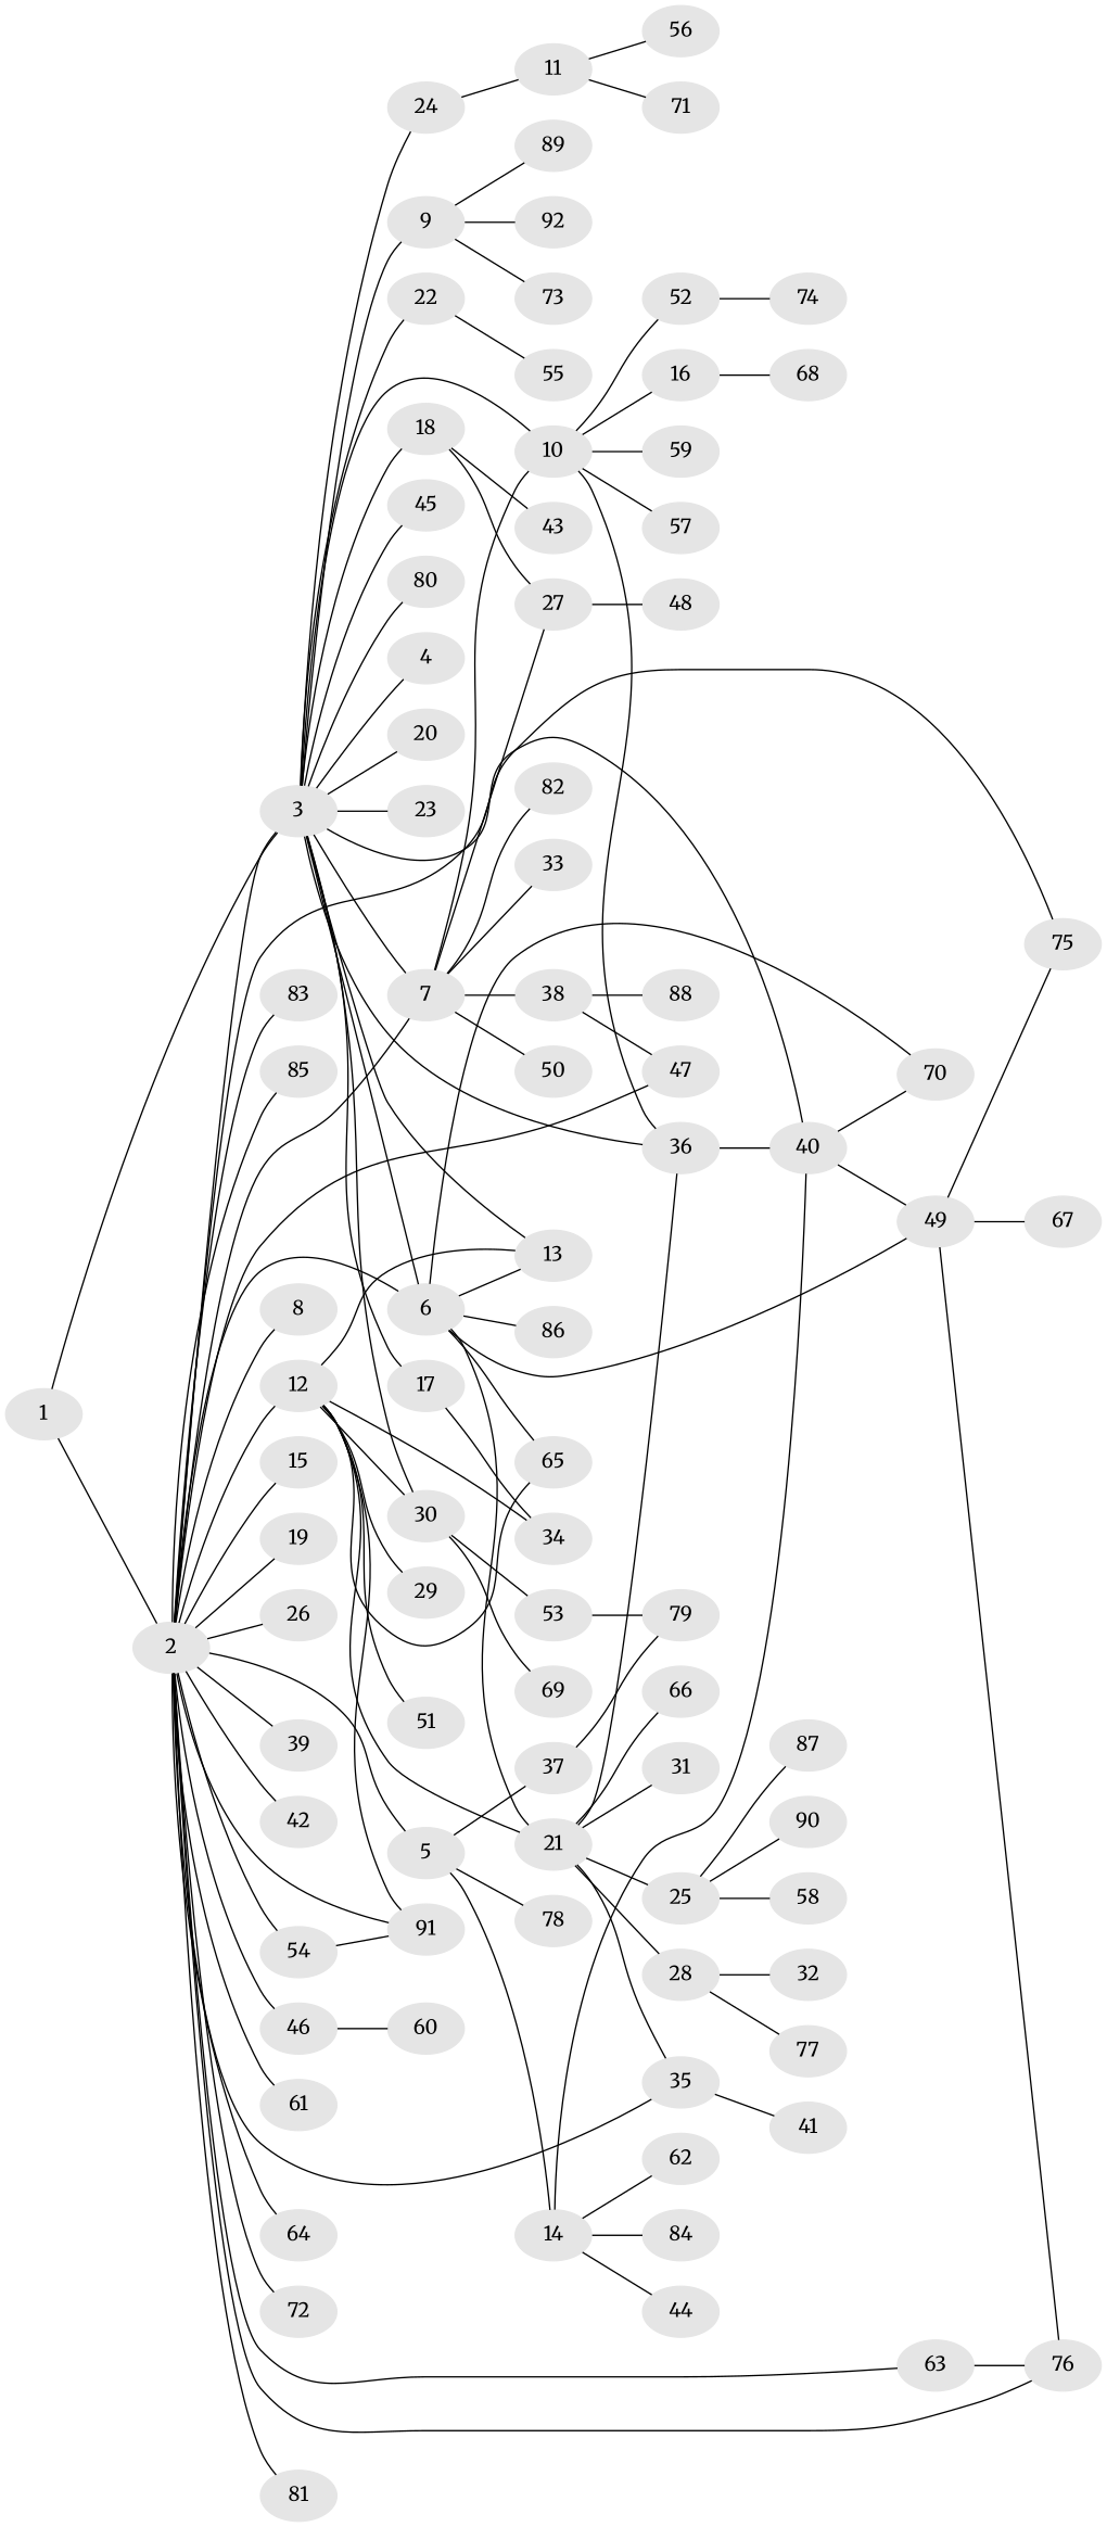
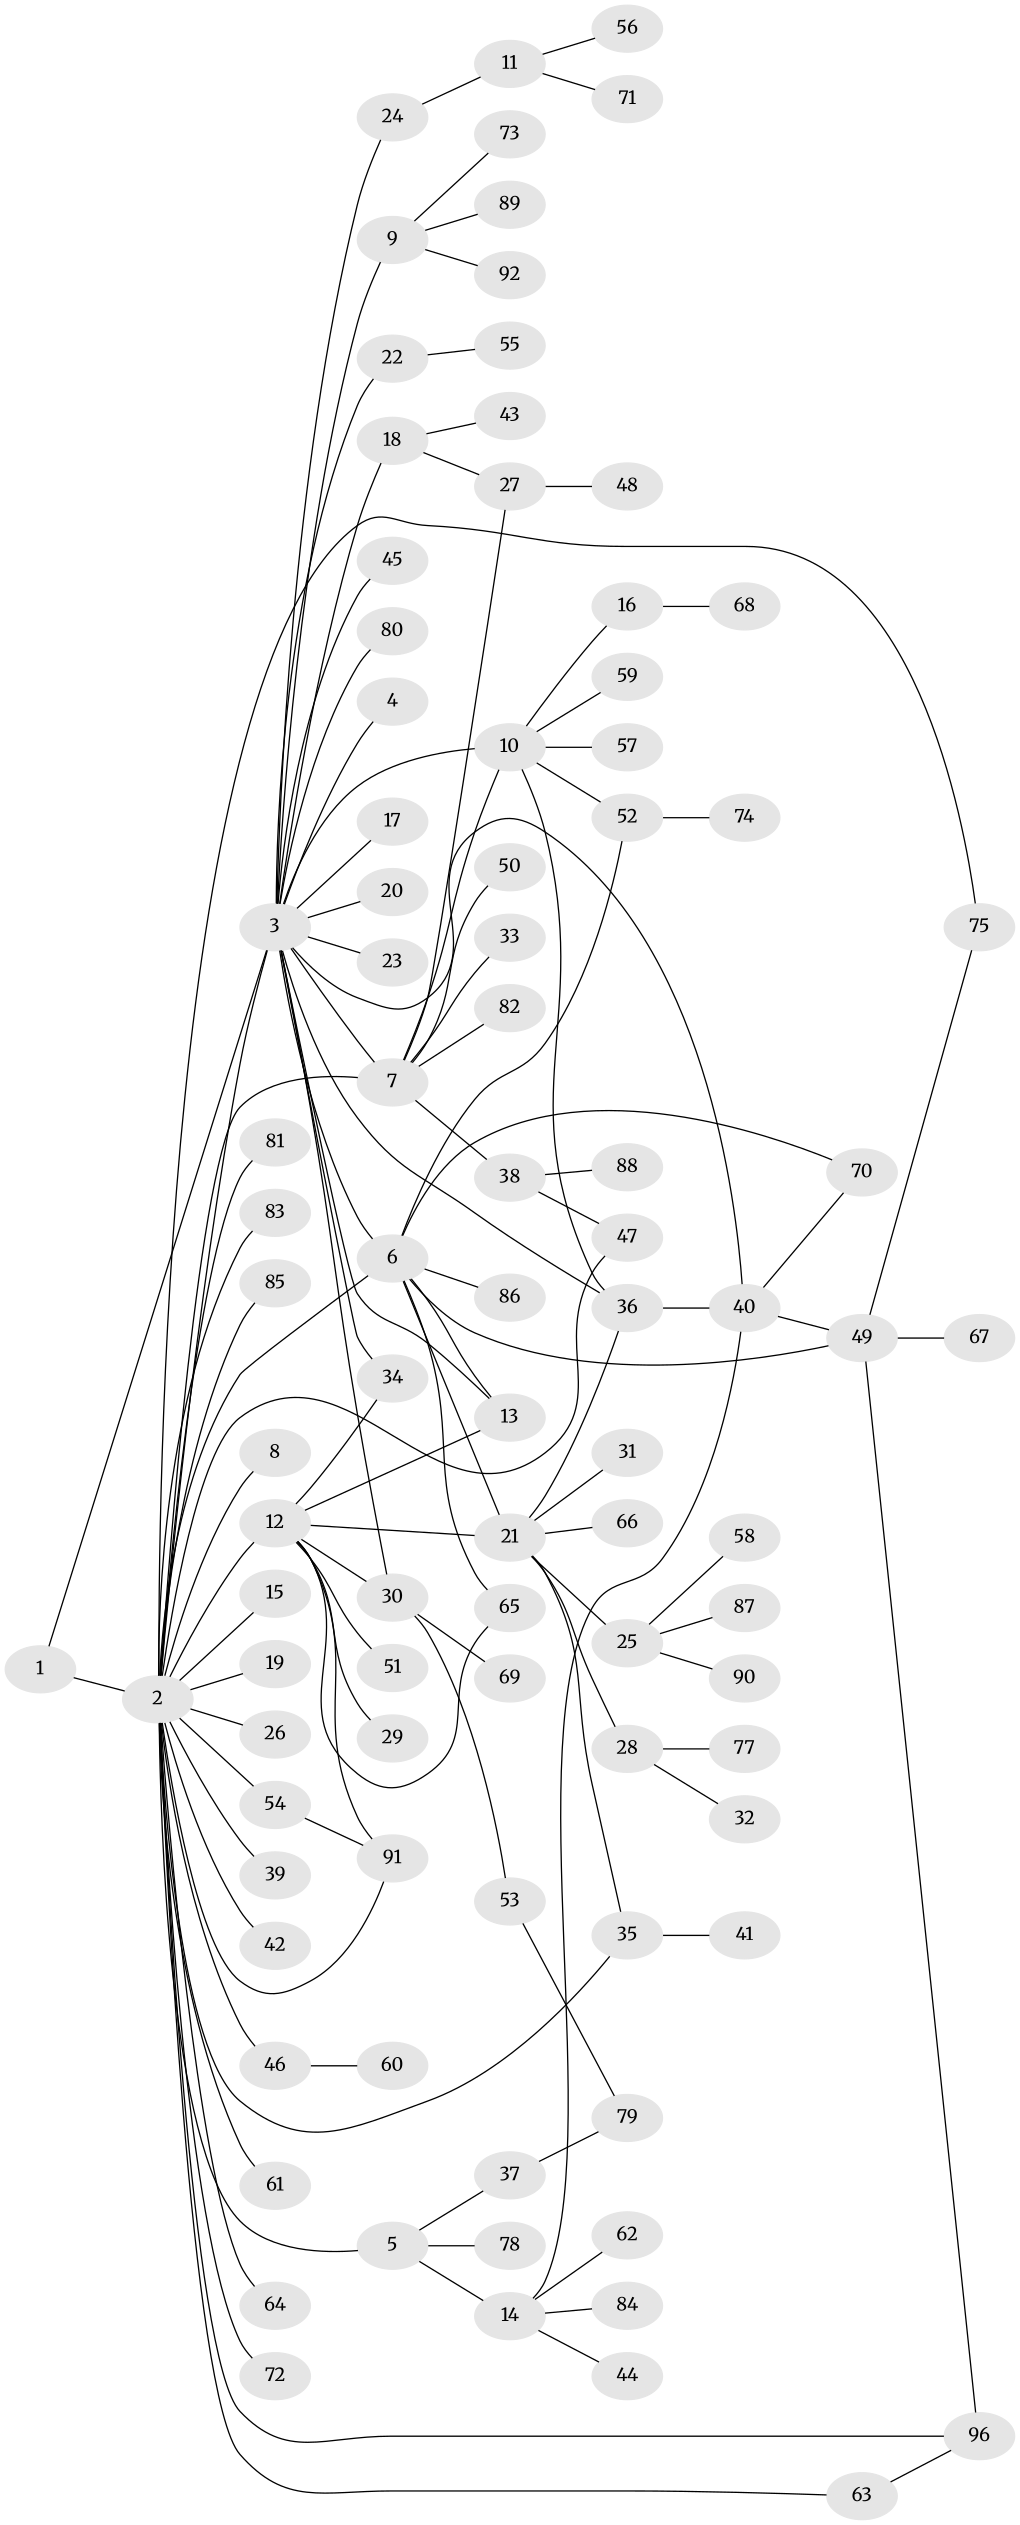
  graph {
    fontname=Merriweather
    rankdir=LR
    node [color=gray90 fontname=Merriweather style=filled]
    edge [fontname=Merriweather]
    1
    2
    3
    5
    6
    7
    8
    12
    15
    19
    26
    35
    39
    42
    46
    47
    54
    61
    63
    64
    72
    75
-   76
+   76 [label=96]
    81
    83
    85
    91
    4
    9
    10
    13
    17
    18
    20
    22
    23
    24
    30
    34
    36
    40
    45
    80
    14
    37
    78
    21
    49
    52
    65
    70
    86
    27
    33
    38
    50
    82
    29
    51
    41
    60
    73
    89
    92
    16
    57
    59
    11
    56
    71
    43
    55
    53
    69
    44
    62
    84
    79
    25
    28
    31
    66
    67
    74
    48
    88
    68
    58
    87
    90
    32
    77
    1 -- 2
    1 -- 3
    2 -- 3
    2 -- 5
    2 -- 6
    2 -- 7
    2 -- 8
    2 -- 12
    2 -- 15
    2 -- 19
    2 -- 26
    2 -- 35
    2 -- 39
    2 -- 42
    2 -- 46
    2 -- 47
    2 -- 54
    2 -- 61
    2 -- 63
    2 -- 64
    2 -- 72
    2 -- 75
    2 -- 76
    2 -- 81
    2 -- 83
    2 -- 85
    2 -- 91
    3 -- 6
    3 -- 7
    3 -- 4
    3 -- 9
    3 -- 10
    3 -- 13
    3 -- 17
    3 -- 18
    3 -- 20
    3 -- 22
    3 -- 23
    3 -- 24
    3 -- 30
-   17 -- 34
+   3 -- 34
    3 -- 36
    3 -- 40
    3 -- 45
    3 -- 80
    5 -- 14
    5 -- 37
    5 -- 78
    6 -- 13
    6 -- 21
    6 -- 49
+   6 -- 52
    6 -- 65
    6 -- 70
    6 -- 86
    7 -- 10
    7 -- 27
    7 -- 33
    7 -- 38
    7 -- 50
    7 -- 82
    12 -- 91
    12 -- 13
    12 -- 30
    12 -- 34
    12 -- 21
    12 -- 65
    12 -- 29
    12 -- 51
    35 -- 41
    46 -- 60
    54 -- 91
    63 -- 76
    9 -- 73
    9 -- 89
    9 -- 92
    10 -- 36
    10 -- 52
    10 -- 16
    10 -- 57
    10 -- 59
    18 -- 27
    18 -- 43
    22 -- 55
    24 -- 11
    30 -- 53
    30 -- 69
    36 -- 40
    40 -- 49
    40 -- 70
    14 -- 40
    14 -- 44
    14 -- 62
    14 -- 84
    37 -- 79
    21 -- 35
    21 -- 36
    21 -- 25
    21 -- 28
    21 -- 31
    21 -- 66
    49 -- 75
    49 -- 76
    49 -- 67
    52 -- 74
    27 -- 48
    38 -- 47
    38 -- 88
    16 -- 68
    11 -- 56
    11 -- 71
    53 -- 79
    25 -- 58
    25 -- 87
    25 -- 90
    28 -- 32
    28 -- 77
  }
